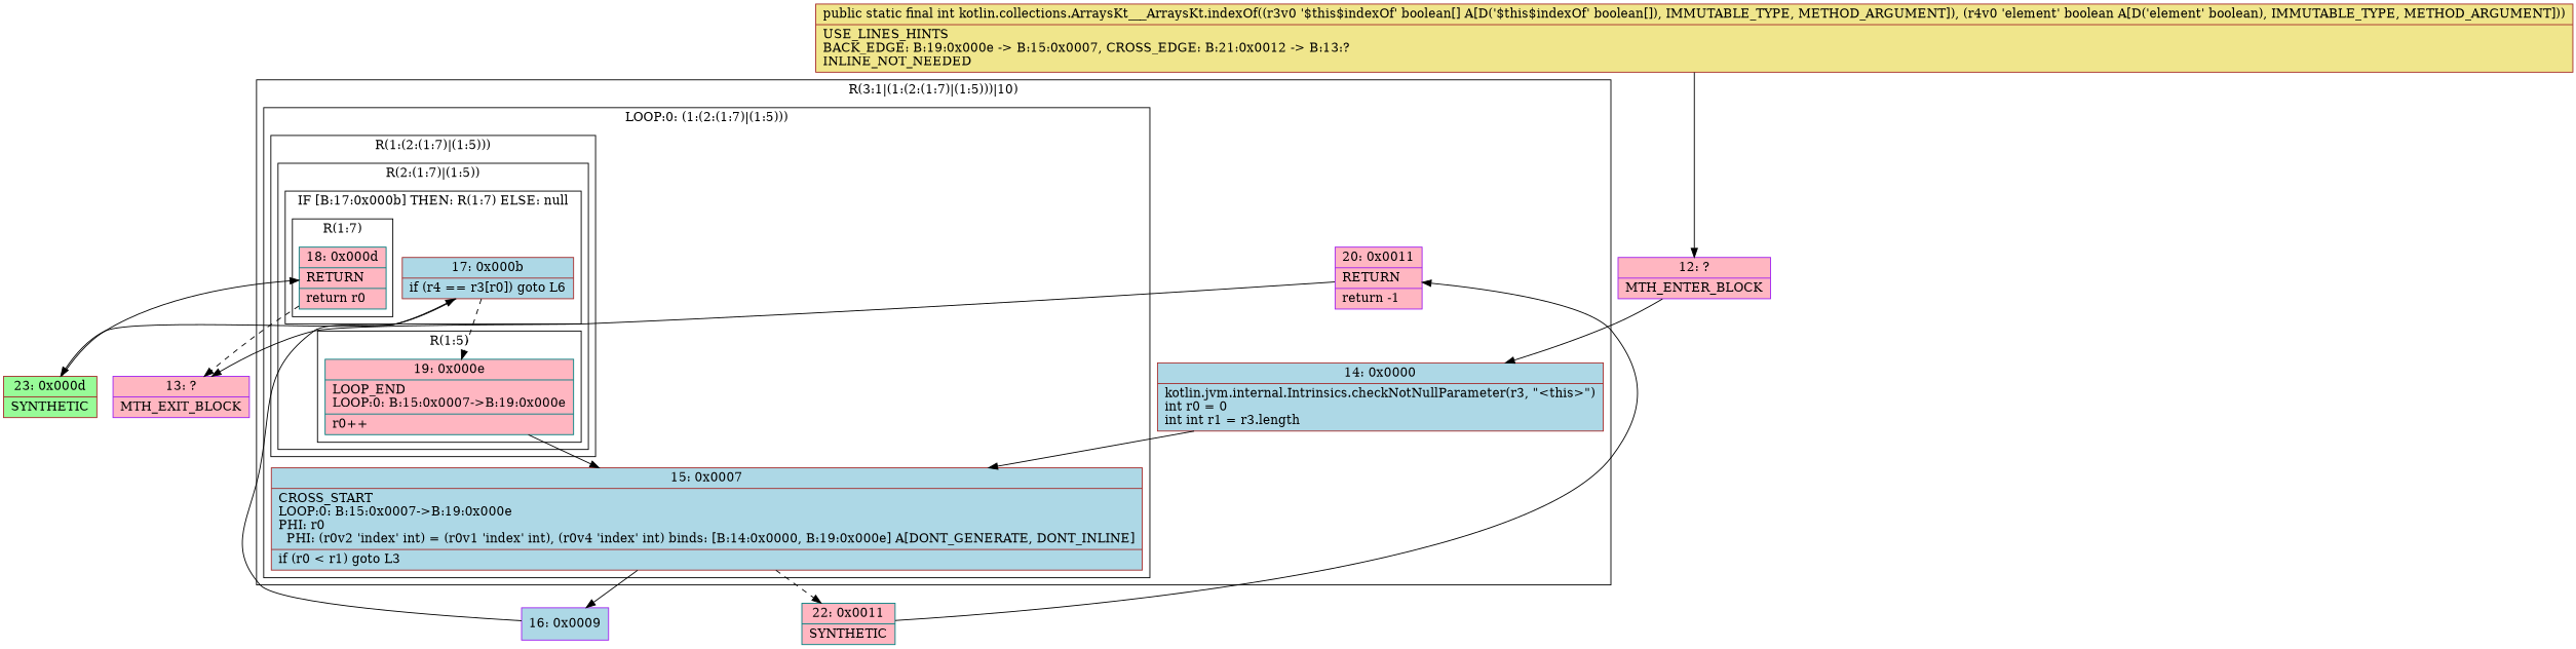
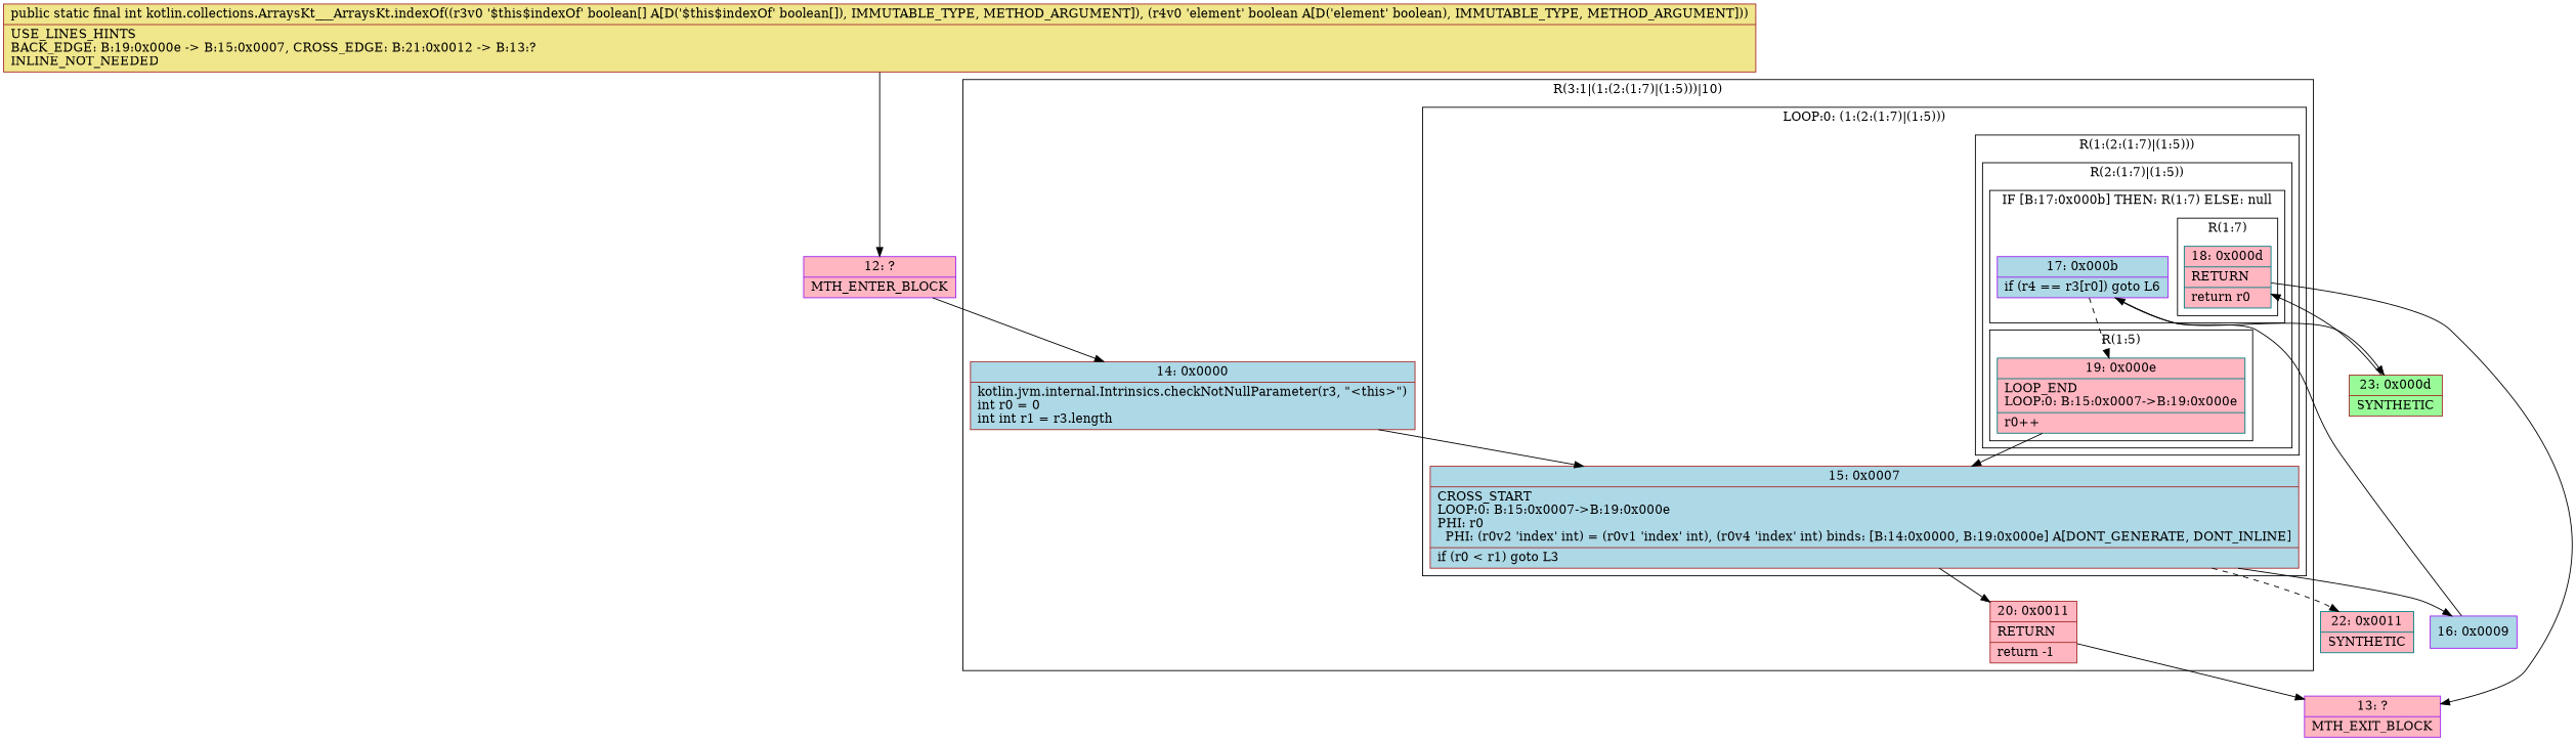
  digraph {
    node [color=brown fillcolor=lightpink shape=record style=filled]
    n1 [color=teal label="{18\:\ 0x000d|RETURN\l|return r0\l}"]
-   n2 [fillcolor=lightblue label="{17\:\ 0x000b|if (r4 == r3[r0]) goto L6\l}"]
+   n2 [color=purple fillcolor=lightblue label="{17\:\ 0x000b|if (r4 == r3[r0]) goto L6\l}"]
    n3 [color=teal label="{19\:\ 0x000e|LOOP_END\lLOOP:0: B:15:0x0007\-\>B:19:0x000e\l|r0++\l}"]
    n4 [fillcolor=lightblue label="{15\:\ 0x0007|CROSS_START\lLOOP:0: B:15:0x0007\-\>B:19:0x000e\lPHI: r0 \l  PHI: (r0v2 'index' int) = (r0v1 'index' int), (r0v4 'index' int) binds: [B:14:0x0000, B:19:0x000e] A[DONT_GENERATE, DONT_INLINE]\l|if (r0 \< r1) goto L3\l}"]
    n5 [fillcolor=lightblue label="{14\:\ 0x0000|kotlin.jvm.internal.Intrinsics.checkNotNullParameter(r3, \"\<this\>\")\lint r0 = 0\lint int r1 = r3.length\l}"]
-   n6 [color=purple label="{20\:\ 0x0011|RETURN\l|return \-1\l}"]
+   n6 [label="{20\:\ 0x0011|RETURN\l|return \-1\l}"]
    n7 [color=purple label="{13\:\ ?|MTH_EXIT_BLOCK\l}"]
    n8 [fillcolor=palegreen label="{23\:\ 0x000d|SYNTHETIC\l}"]
    n9 [color=purple fillcolor=lightblue label="{16\:\ 0x0009}"]
    n10 [color=teal label="{22\:\ 0x0011|SYNTHETIC\l}"]
    n11 [color=purple label="{12\:\ ?|MTH_ENTER_BLOCK\l}"]
    n12 [fillcolor=khaki label="{public static final int kotlin.collections.ArraysKt___ArraysKt.indexOf((r3v0 '$this$indexOf' boolean[] A[D('$this$indexOf' boolean[]), IMMUTABLE_TYPE, METHOD_ARGUMENT]), (r4v0 'element' boolean A[D('element' boolean), IMMUTABLE_TYPE, METHOD_ARGUMENT]))  | USE_LINES_HINTS\lBACK_EDGE: B:19:0x000e \-\> B:15:0x0007, CROSS_EDGE: B:21:0x0012 \-\> B:13:?\lINLINE_NOT_NEEDED\l}"]
    subgraph cluster_1 {
      label="R(3:1|(1:(2:(1:7)|(1:5)))|10)"
      n5
      n6
      subgraph cluster_2 {
        label="LOOP:0: (1:(2:(1:7)|(1:5)))"
        n4
        subgraph cluster_3 {
          label="R(1:(2:(1:7)|(1:5)))"
          subgraph cluster_4 {
            label="R(2:(1:7)|(1:5))"
            subgraph cluster_5 {
              label="IF [B:17:0x000b] THEN: R(1:7) ELSE: null"
              n2
              subgraph cluster_6 {
                label="R(1:7)"
                n1
              }
            }
            subgraph cluster_7 {
              label="R(1:5)"
              n3
            }
          }
        }
      }
    }
-   n1 -> n7 [style=dashed]
+   n1 -> n7
    n2 -> n3 [style=dashed]
    n2 -> n8
    n3 -> n4
    n4 -> n9
    n4 -> n10 [style=dashed]
    n5 -> n4
    n6 -> n7
    n8 -> n1
    n9 -> n2
-   n10 -> n6
+   n4 -> n6
    n11 -> n5
    n12 -> n11
  }
